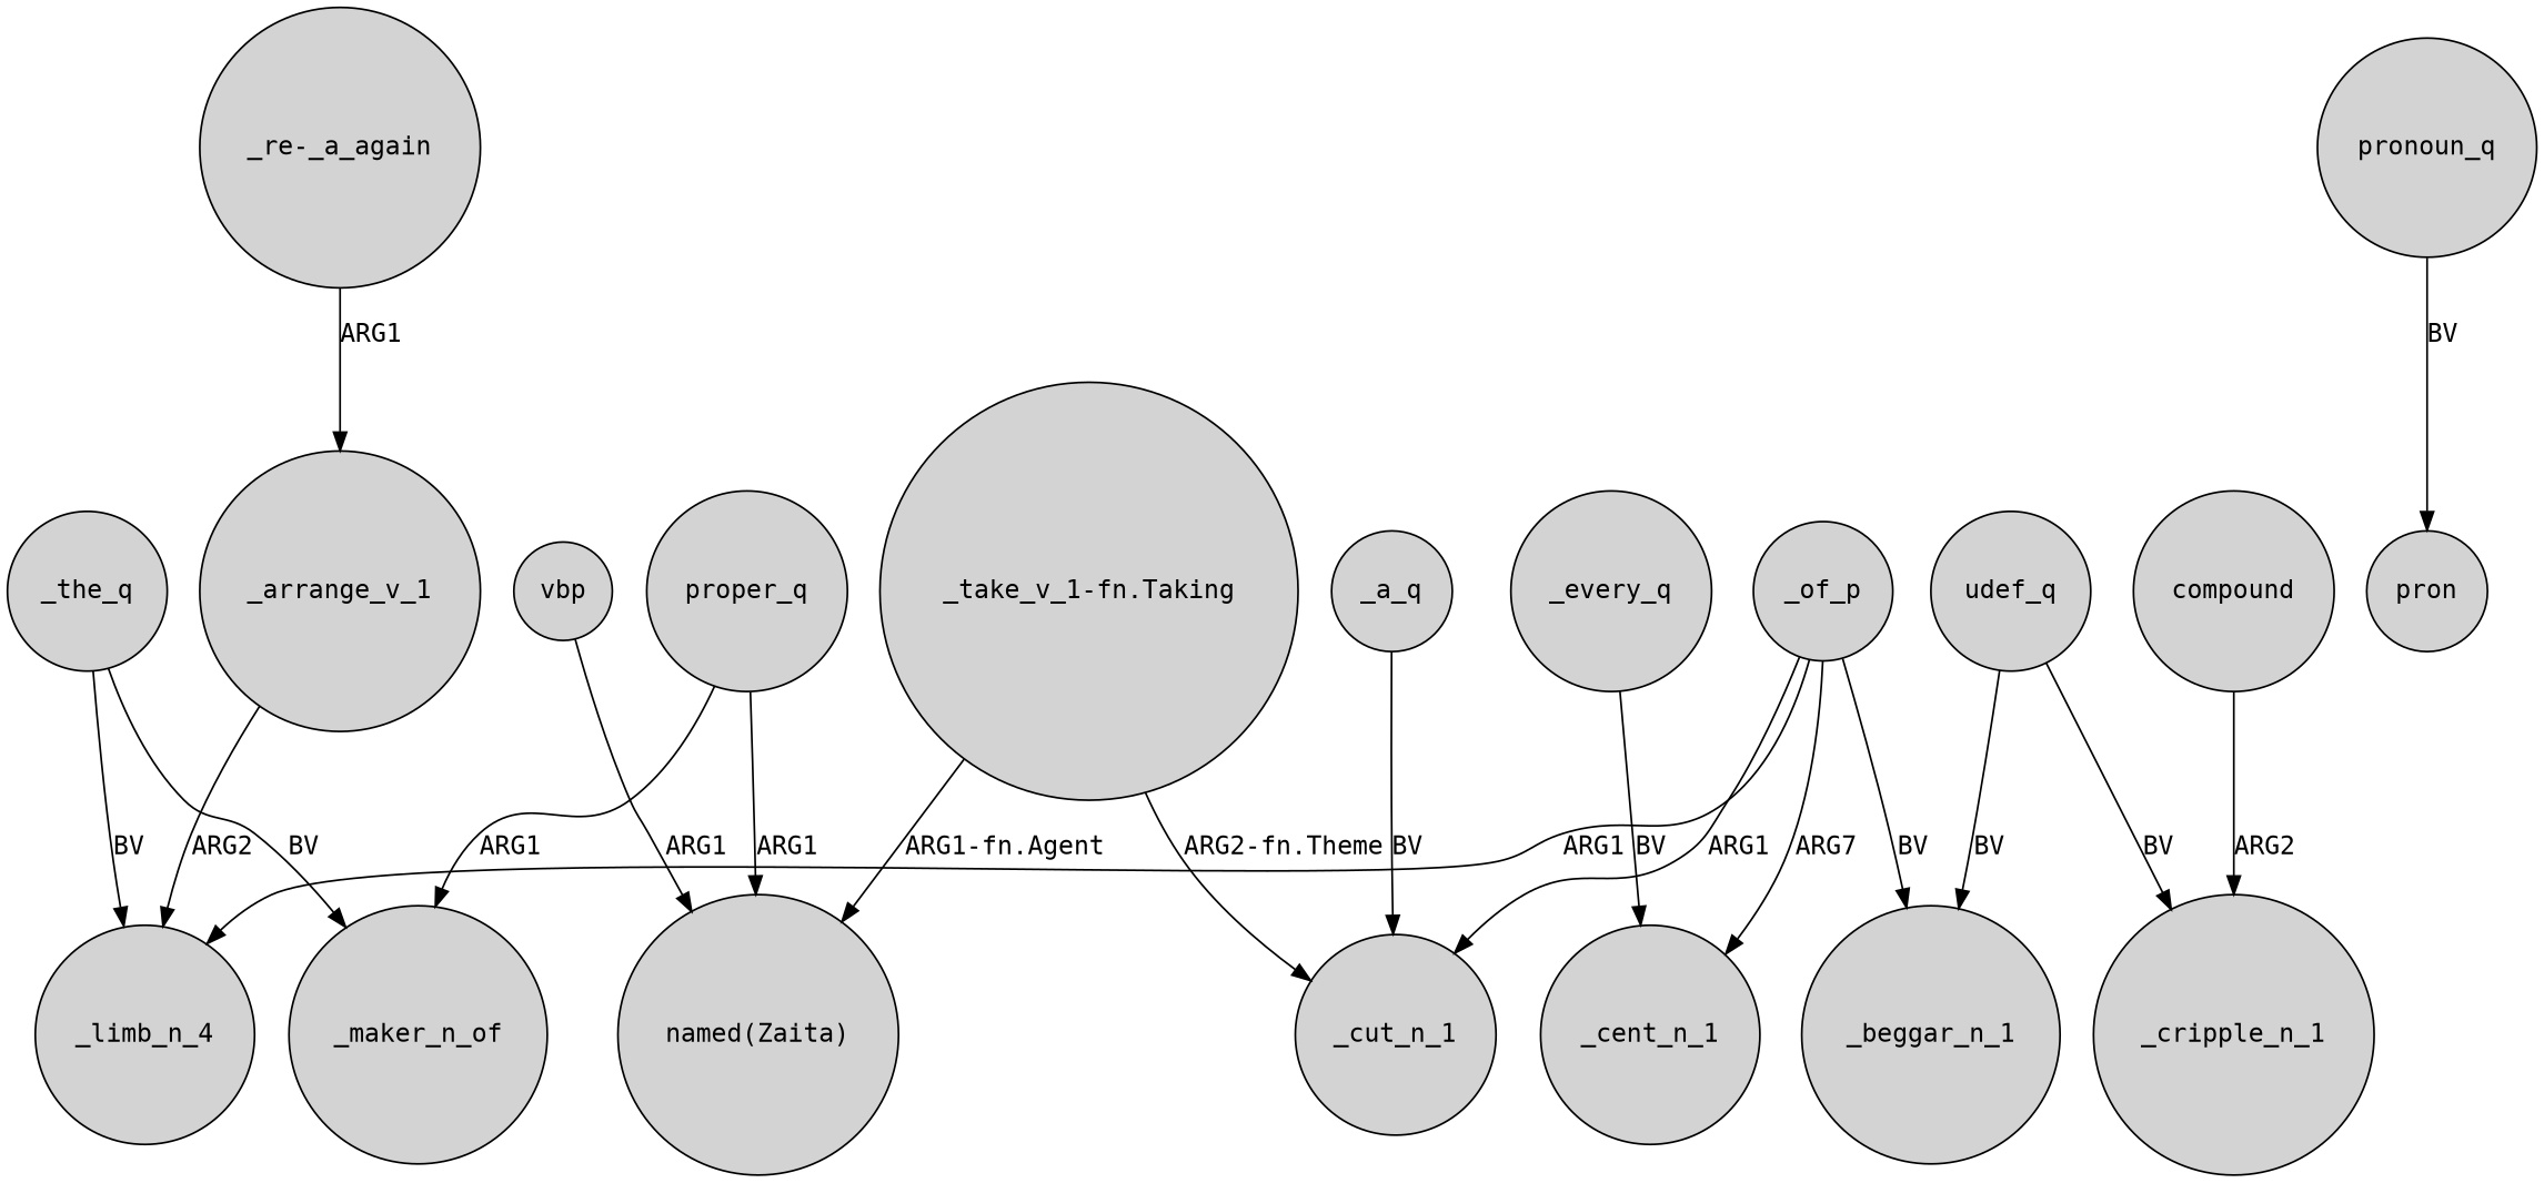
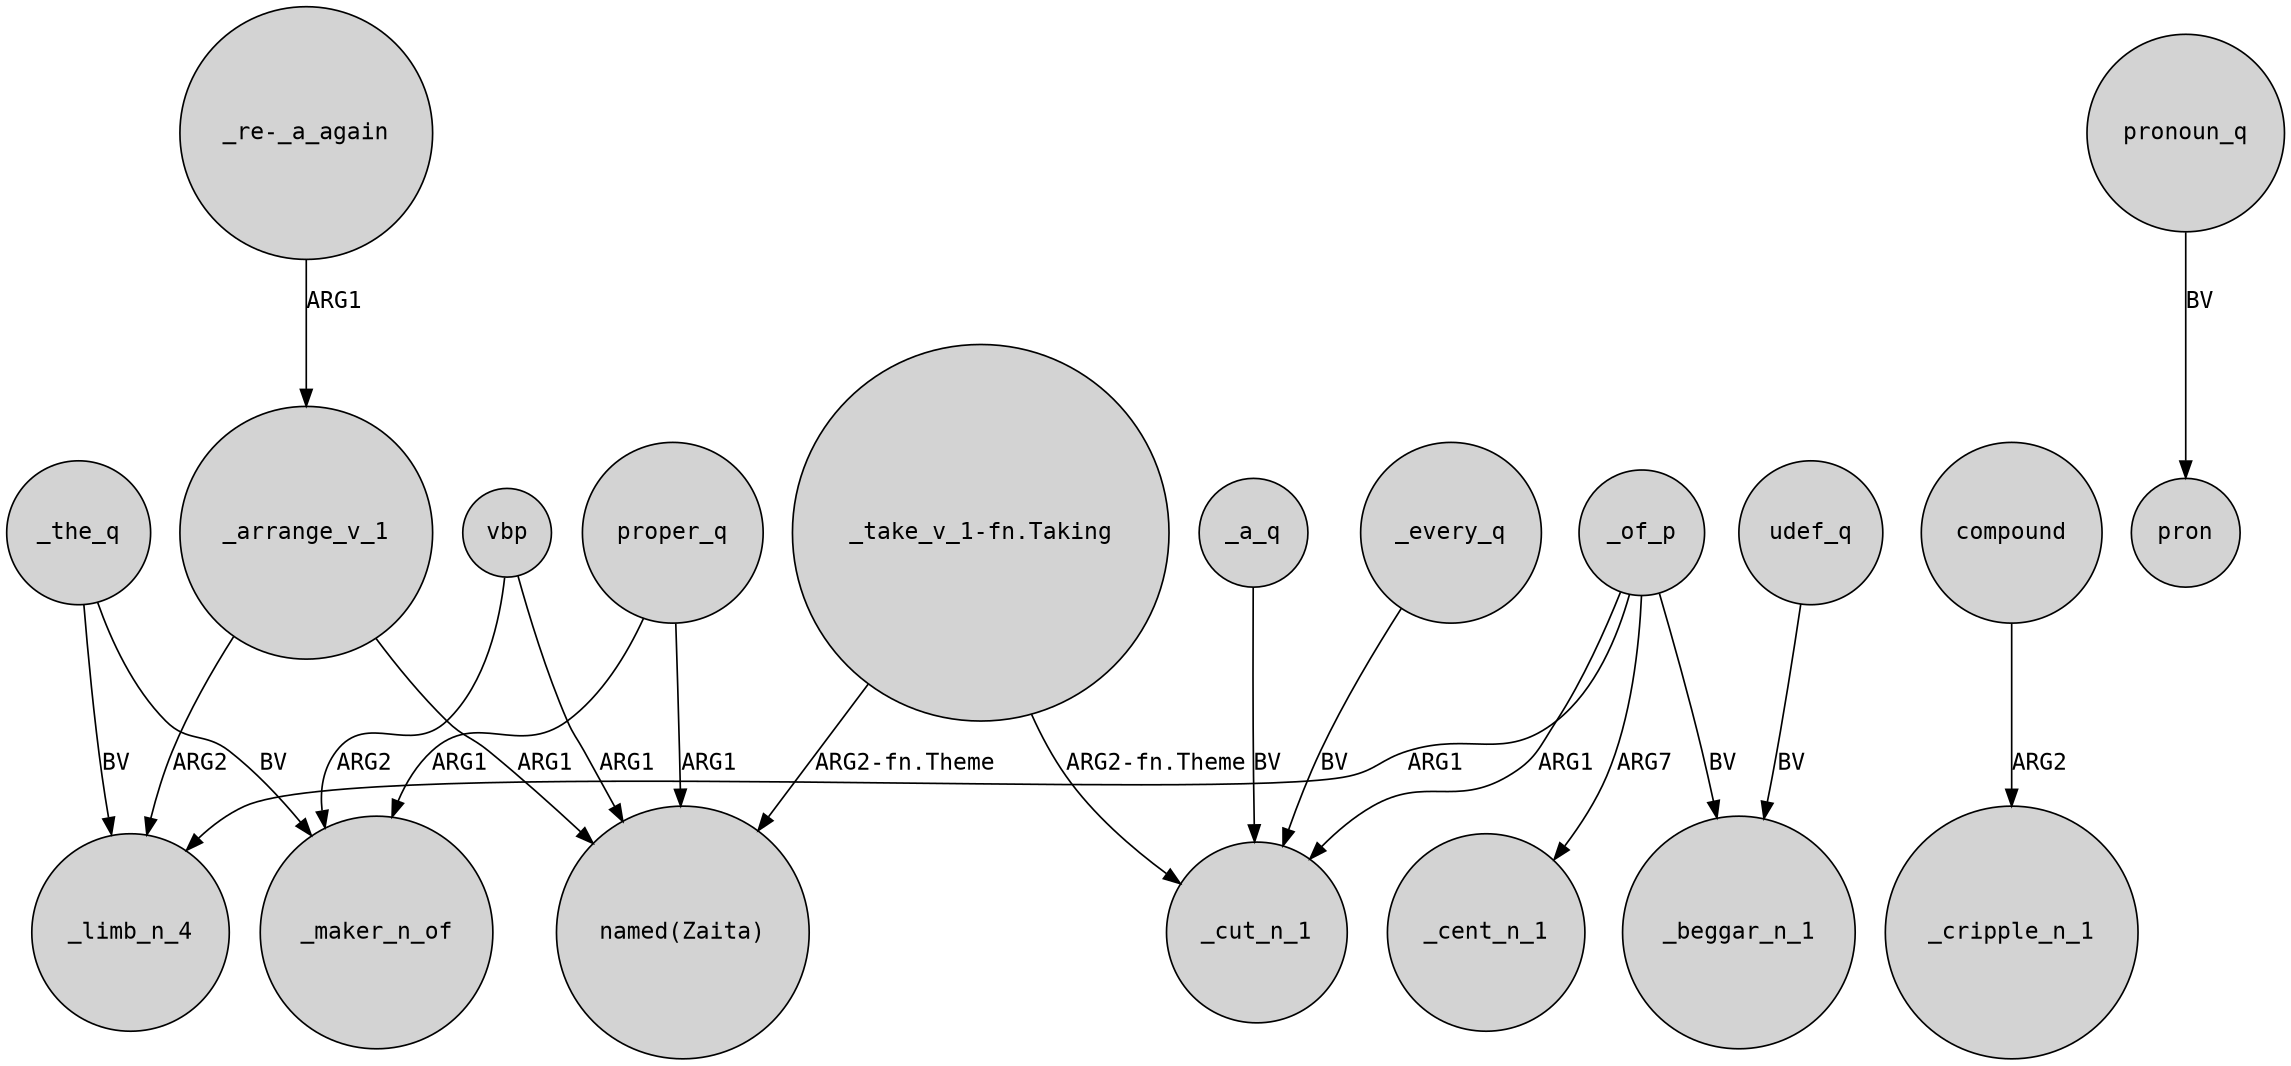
  digraph {
    fontname="DejaVu Sans Mono"
    node [fontname="DejaVu Sans Mono" shape=circle style=filled]
    edge [fontname="DejaVu Sans Mono"]
    n1 [label=_limb_n_4]
    _arrange_v_1
    "named(Zaita)"
    _a_q
    _cut_n_1
    _the_q
    _maker_n_of
    udef_q
    _beggar_n_1
    _cripple_n_1
    "_take_v_1-fn.Taking"
    proper_q
    n13 [label=vbp]
    compound
    _of_p
    _cent_n_1
    pronoun_q
    pron
    "_re-_a_again"
    _every_q
    _arrange_v_1 -> n1 [label=ARG2]
+   _arrange_v_1 -> "named(Zaita)" [label=ARG1]
    _a_q -> _cut_n_1 [label=BV]
    _the_q -> n1 [label=BV]
    _the_q -> _maker_n_of [label=BV]
    udef_q -> _beggar_n_1 [label=BV]
-   udef_q -> _cripple_n_1 [label=BV]
-   "_take_v_1-fn.Taking" -> "named(Zaita)" [label="ARG1-fn.Agent"]
+   "_take_v_1-fn.Taking" -> "named(Zaita)" [label="ARG2-fn.Theme"]
    "_take_v_1-fn.Taking" -> _cut_n_1 [label="ARG2-fn.Theme"]
    proper_q -> "named(Zaita)" [label=ARG1]
    proper_q -> _maker_n_of [label=ARG1]
    n13 -> "named(Zaita)" [label=ARG1]
+   n13 -> _maker_n_of [label=ARG2]
    compound -> _cripple_n_1 [label=ARG2]
    _of_p -> n1 [label=ARG1]
    _of_p -> _cut_n_1 [label=ARG1]
    _of_p -> _beggar_n_1 [label=BV]
    _of_p -> _cent_n_1 [label=ARG7]
    pronoun_q -> pron [label=BV]
    "_re-_a_again" -> _arrange_v_1 [label=ARG1]
-   _every_q -> _cent_n_1 [label=BV]
+   _every_q -> _cut_n_1 [label=BV]
  }
